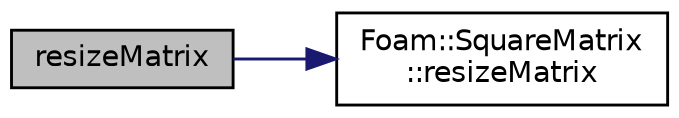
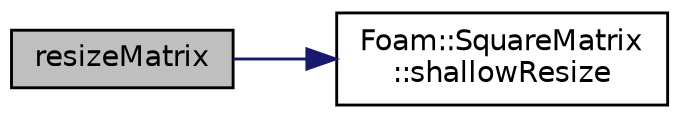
  digraph {
    rankdir=LR
    node [color=black fontname=Helvetica fontsize=10 shape=record]
    n1 [fillcolor=grey75 fontcolor=black height=0.2 label=resizeMatrix style=filled width=0.4]
-   n2 [height=0.2 label="Foam::SquareMatrix\l::resizeMatrix" width=0.4]
+   n2 [height=0.2 label="Foam::SquareMatrix\l::shallowResize" width=0.4]
    n1 -> n2 [color=midnightblue fontname=Helvetica fontsize=10 labelfontname=Helvetica labelfontsize=10 style=solid]
  }
